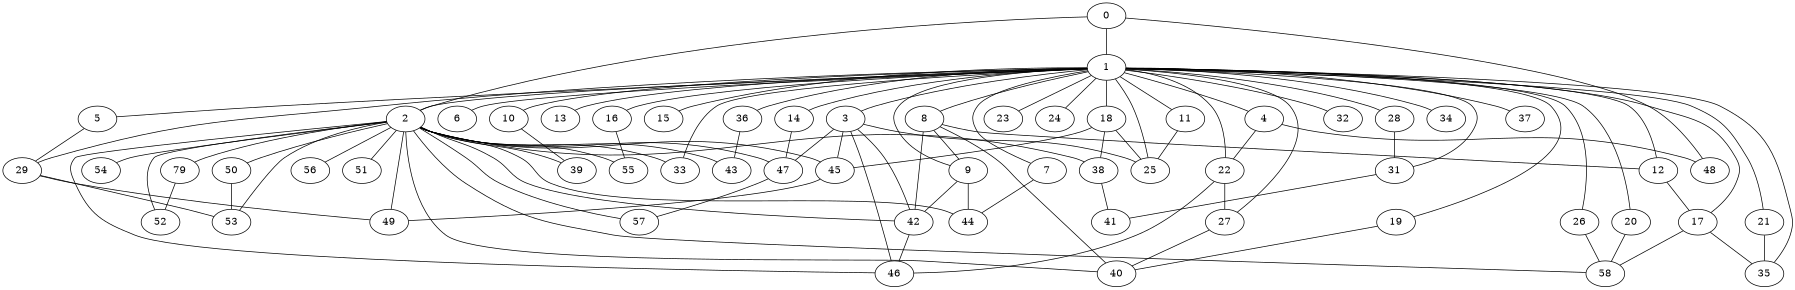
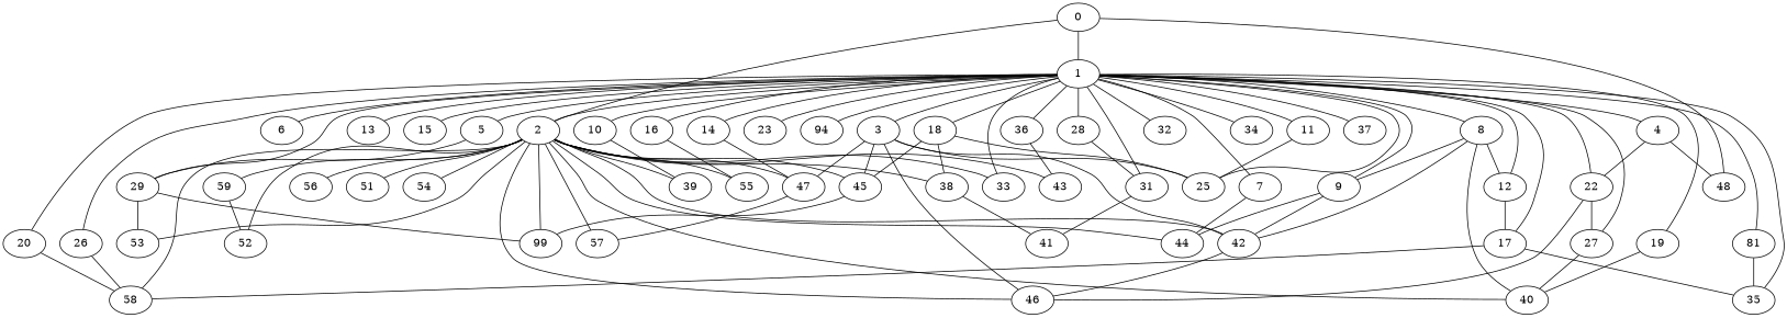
  graph {
    0
    1
    48
    2
    3
    4
    5
    6
    7
    8
    9
    10
    11
    12
    13
    14
    15
    16
    17
    18
    19
    20
-   21
+   21 [label=81]
    22
    23
-   24
+   24 [label=94]
    25
    26
    27
    28
    29
    31
    32
    33
    34
    35
    36
    37
    38
    39
    40
    42
    43
    44
    45
    46
    47
-   49
-   50
+   49 [label=99]
    51
    52
    53
    54
    55
    56
    57
    58
-   59 [label=79]
+   59
    41
    0 -- 1
    0 -- 48
    0 -- 2
    1 -- 2
    1 -- 3
    1 -- 4
    1 -- 5
    1 -- 6
    1 -- 7
    1 -- 8
    1 -- 9
    1 -- 10
    1 -- 11
    1 -- 12
    1 -- 13
    1 -- 14
    1 -- 15
    1 -- 16
    1 -- 17
    1 -- 18
    1 -- 19
    1 -- 20
    1 -- 21
    1 -- 22
    1 -- 23
    1 -- 24
    1 -- 25
    1 -- 26
    1 -- 27
    1 -- 28
    1 -- 29
    1 -- 31
    1 -- 32
    1 -- 33
    1 -- 34
    1 -- 35
    1 -- 36
    1 -- 37
    2 -- 33
    2 -- 38
    2 -- 39
    2 -- 40
    2 -- 42
    2 -- 43
    2 -- 44
    2 -- 45
    2 -- 46
    2 -- 47
    2 -- 49
-   2 -- 50
    2 -- 51
    2 -- 52
    2 -- 53
    2 -- 54
    2 -- 55
    2 -- 56
    2 -- 57
    2 -- 58
    2 -- 59
    3 -- 25
    3 -- 42
    3 -- 45
    3 -- 46
    3 -- 47
    4 -- 48
    4 -- 22
    5 -- 29
    7 -- 44
    8 -- 9
    8 -- 12
    8 -- 40
    8 -- 42
    9 -- 42
    9 -- 44
    10 -- 39
    11 -- 25
    12 -- 17
    14 -- 47
    16 -- 55
    17 -- 35
    17 -- 58
    18 -- 25
    18 -- 38
    18 -- 45
    19 -- 40
    20 -- 58
    21 -- 35
    22 -- 27
    22 -- 46
    26 -- 58
    27 -- 40
    28 -- 31
    29 -- 49
    29 -- 53
    31 -- 41
    36 -- 43
    38 -- 41
    42 -- 46
    45 -- 49
    47 -- 57
-   50 -- 53
    59 -- 52
  }
